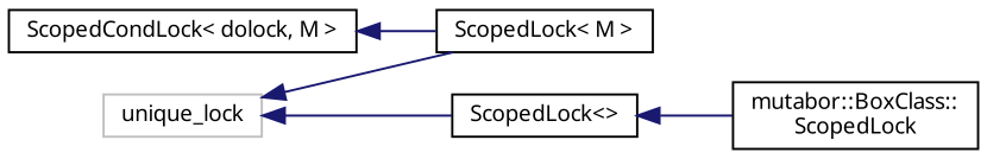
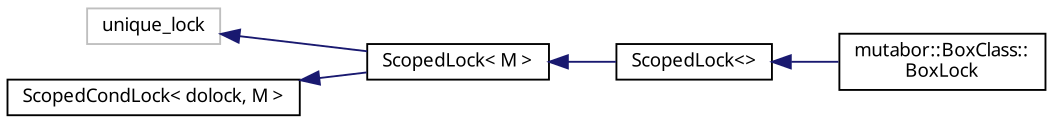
  digraph {
    rankdir=LR
    node [color=black fillcolor=white fontname=Sans fontsize=10 shape=record style=filled]
    edge [color=midnightblue dir=back fontname=Sans fontsize=10 labelfontname=Sans labelfontsize=10 style=solid]
    n1 [color=grey75 height=0.2 label=unique_lock width=0.4]
    n2 [height=0.2 label="ScopedLock\< M \>" width=0.4]
    n3 [height=0.2 label="ScopedLock\<\>" width=0.4]
-   n4 [height=0.2 label="mutabor::BoxClass::\lScopedLock" width=0.4]
+   n4 [height=0.2 label="mutabor::BoxClass::\lBoxLock" width=0.4]
    n5 [height=0.2 label="ScopedCondLock\< dolock, M \>" width=0.4]
    n1 -> n2
-   n1 -> n3
+   n2 -> n3
    n3 -> n4
    n5 -> n2
  }
